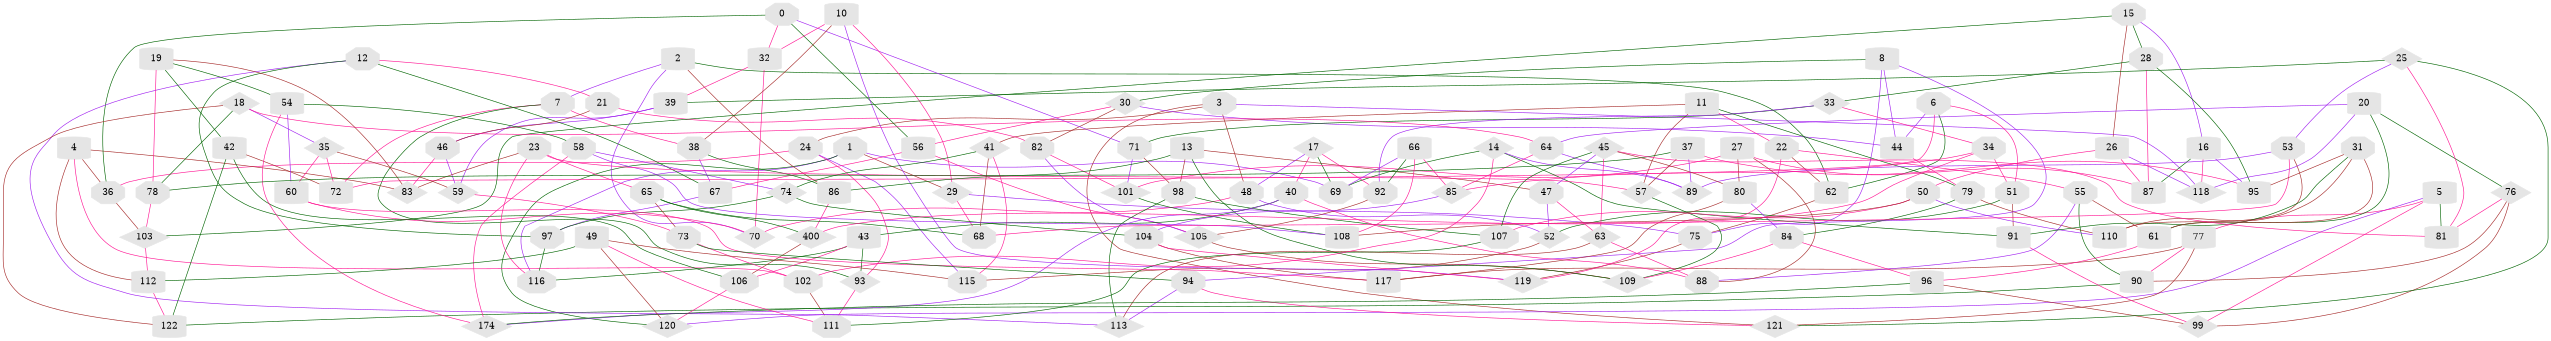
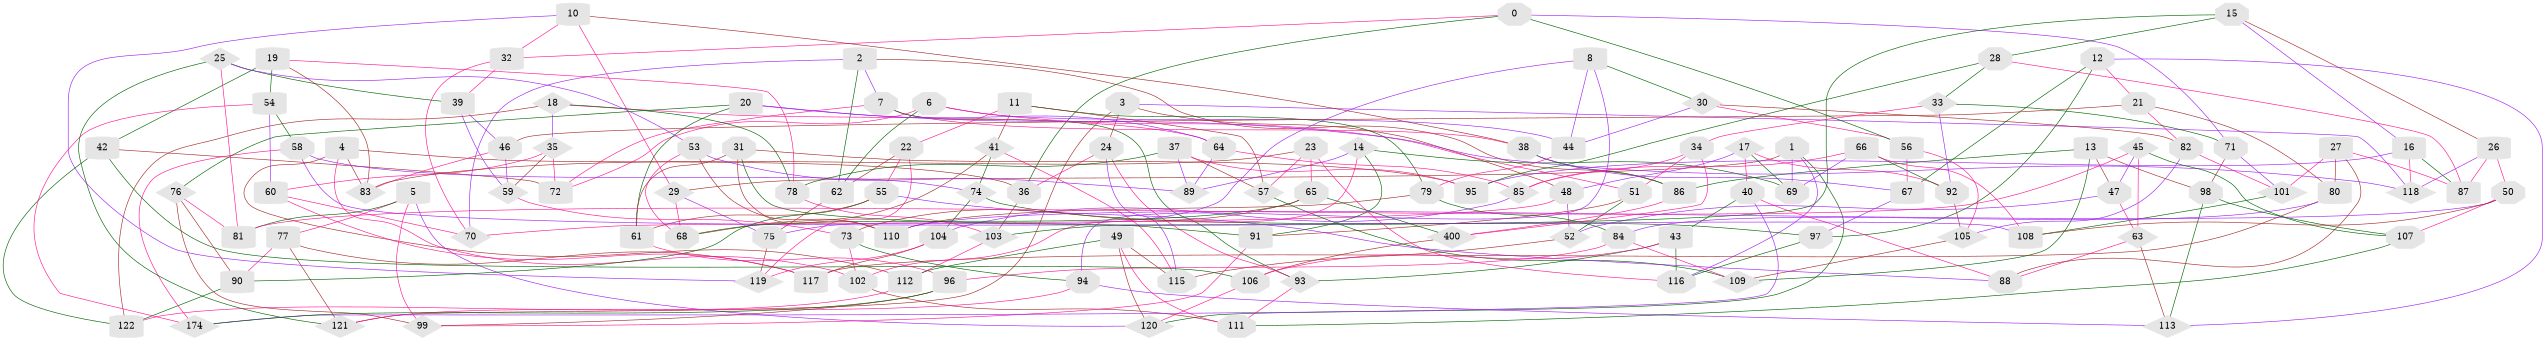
  graph {
    node [color=gray90 shape=octagon style=filled]
    edge [color=deeppink]
    29 [shape=diamond]
    1
    69
    116
    120 [shape=diamond]
    75
    68
    2 [shape=cylinder]
    7
    62 [shape=cylinder]
    70 [shape=diamond]
    86 [shape=cylinder]
    72 [shape=cylinder]
    38
    93 [shape=diamond]
    n16 [label=400 shape=diamond]
    3
    24
    48
    118 [shape=diamond]
    121 [shape=diamond]
    36
    115
    52 [shape=diamond]
    4 [shape=cylinder]
    83 [shape=diamond]
    102
    112 [shape=cylinder]
    103 [shape=diamond]
    111
    122 [shape=cylinder]
    5 [shape=cylinder]
    77 [shape=cylinder]
    81 [shape=cylinder]
    99 [shape=diamond]
    90 [shape=cylinder]
    117 [shape=cylinder]
    6
    44 [shape=cylinder]
    51
    79
    91 [shape=cylinder]
    67 [shape=cylinder]
    8 [shape=cylinder]
    30 [shape=diamond]
    94
    56 [shape=cylinder]
    82
    119 [shape=diamond]
    113 [shape=diamond]
    n51 [label=0]
    32 [shape=cylinder]
    71
    39 [shape=cylinder]
    105 [shape=diamond]
    98
    101 [shape=diamond]
    10 [shape=cylinder]
    11 [shape=cylinder]
    22
    41 [shape=diamond]
    57 [shape=diamond]
    55
    74 [shape=diamond]
    109 [shape=diamond]
    110 [shape=cylinder]
    84
    12
    21
    97
    46
    80 [shape=cylinder]
    13 [shape=cylinder]
    47
    63 [shape=diamond]
    107
    14 [shape=diamond]
    89 [shape=diamond]
    16 [shape=cylinder]
    15
    26 [shape=cylinder]
    28
    87 [shape=cylinder]
    95 [shape=cylinder]
    50
    33 [shape=diamond]
    17 [shape=diamond]
    40
    92
    88
    43 [shape=cylinder]
    n92 [label=174 shape=diamond]
    18 [shape=diamond]
    35 [shape=diamond]
    64
    78
    59 [shape=diamond]
    60 [shape=cylinder]
    85 [shape=diamond]
    19 [shape=cylinder]
    42 [shape=cylinder]
    54 [shape=cylinder]
    106
    58
    20 [shape=cylinder]
    61 [shape=cylinder]
    76 [shape=diamond]
    96 [shape=cylinder]
    23
    65
    73
    25 [shape=diamond]
    53
    108 [shape=cylinder]
    27 [shape=cylinder]
    34
    31
    104
    37 [shape=cylinder]
    45 [shape=diamond]
    49 [shape=cylinder]
    66 [shape=cylinder]
    29 -- 75 [color=purple]
    29 -- 68
    1 -- 29 [color=brown]
    1 -- 69 [color=purple]
    1 -- 116 [color=purple]
    1 -- 120 [color=darkgreen]
    75 -- 119 [color=brown]
    2 -- 7 [color=purple]
    2 -- 62 [color=darkgreen]
    2 -- 70 [color=purple]
    2 -- 86 [color=brown]
    7 -- 72
    7 -- 38
    7 -- 93 [color=darkgreen]
    62 -- 75 [color=brown]
    86 -- n16
    38 -- 86 [color=darkgreen]
    38 -- 67 [color=purple]
    93 -- 111
    n16 -- 106 [color=brown]
    3 -- 24 [color=brown]
    3 -- 48 [color=brown]
    3 -- 118 [color=purple]
    3 -- 121 [color=brown]
    24 -- 93
    24 -- 36
    24 -- 115 [color=purple]
    48 -- 70
    48 -- 52 [color=purple]
    36 -- 103 [color=brown]
    52 -- 115 [color=brown]
    4 -- 36 [color=brown]
    4 -- 83 [color=brown]
    4 -- 102
    4 -- 112 [color=brown]
    102 -- 111 [color=brown]
    112 -- 122
    103 -- 112
    5 -- 120 [color=purple]
    5 -- 77
    5 -- 81 [color=darkgreen]
    5 -- 99
    77 -- 121 [color=brown]
    77 -- 90
    77 -- 117 [color=brown]
    90 -- 122 [color=darkgreen]
    6 -- 62 [color=darkgreen]
    6 -- 72
    6 -- 44 [color=purple]
    6 -- 51
    44 -- 79
    51 -- 52 [color=darkgreen]
    51 -- 91 [color=brown]
    79 -- 110 [color=brown]
    79 -- 84 [color=darkgreen]
    91 -- 99
    67 -- 97 [color=purple]
    8 -- 75 [color=purple]
    8 -- 44 [color=purple]
    8 -- 30 [color=darkgreen]
    8 -- 94 [color=purple]
    30 -- 44 [color=purple]
    30 -- 56
    30 -- 82 [color=brown]
    94 -- 121
    94 -- 113 [color=purple]
    56 -- 67
    56 -- 105
    82 -- 105 [color=purple]
    82 -- 101
    n51 -- 36 [color=darkgreen]
    n51 -- 56 [color=darkgreen]
    n51 -- 32
    n51 -- 71 [color=purple]
    32 -- 70
    32 -- 39
    71 -- 98 [color=brown]
    71 -- 101 [color=purple]
    39 -- 46 [color=purple]
    39 -- 59 [color=purple]
    105 -- 109 [color=brown]
    98 -- 113 [color=darkgreen]
    98 -- 107 [color=darkgreen]
    101 -- 108 [color=darkgreen]
    10 -- 29
    10 -- 38 [color=brown]
    10 -- 119 [color=purple]
    10 -- 32
    11 -- 79 [color=darkgreen]
    11 -- 22
    11 -- 41 [color=brown]
    11 -- 57 [color=brown]
    22 -- 62 [color=brown]
    22 -- 119
    22 -- 55
    41 -- 68 [color=brown]
    41 -- 115
    41 -- 74 [color=darkgreen]
    57 -- 109 [color=darkgreen]
    55 -- 90 [color=darkgreen]
    55 -- 88 [color=purple]
    55 -- 61 [color=brown]
    74 -- 97 [color=darkgreen]
    74 -- 104 [color=darkgreen]
    84 -- 109
    84 -- 96
    12 -- 67 [color=darkgreen]
    12 -- 113 [color=purple]
    12 -- 21
    12 -- 97 [color=darkgreen]
    21 -- 82
    21 -- 46 [color=brown]
-   45 -- 80 [color=brown]
+   21 -- 80 [color=brown]
    97 -- 116 [color=darkgreen]
    46 -- 83
    46 -- 59 [color=purple]
    80 -- 117 [color=brown]
    80 -- 84 [color=purple]
    13 -- 86 [color=darkgreen]
    13 -- 98 [color=brown]
    13 -- 109 [color=darkgreen]
    13 -- 47 [color=brown]
    47 -- 52 [color=purple]
    47 -- 63
    63 -- 113 [color=brown]
    63 -- 88
    107 -- 111 [color=darkgreen]
    14 -- 69 [color=darkgreen]
    14 -- 102
    14 -- 91 [color=darkgreen]
    14 -- 89 [color=purple]
    16 -- 118
    16 -- 87 [color=darkgreen]
    16 -- 95 [color=purple]
    15 -- 103 [color=darkgreen]
    15 -- 16 [color=purple]
    15 -- 26 [color=brown]
    15 -- 28 [color=darkgreen]
    26 -- 118 [color=purple]
    26 -- 87
    26 -- 50
    28 -- 87
    28 -- 95 [color=darkgreen]
    28 -- 33 [color=darkgreen]
    50 -- 110 [color=purple]
    50 -- 107
    50 -- 108 [color=brown]
    33 -- 71 [color=darkgreen]
    33 -- 92 [color=purple]
    33 -- 34
    17 -- 69 [color=darkgreen]
    17 -- 48 [color=purple]
    17 -- 40
    17 -- 92
    40 -- 88
    40 -- 43 [color=darkgreen]
    40 -- n92 [color=purple]
    92 -- 105 [color=brown]
    43 -- 116 [color=darkgreen]
    43 -- 93 [color=darkgreen]
    43 -- 106
    18 -- 122 [color=brown]
    18 -- 35 [color=purple]
    18 -- 64
    18 -- 78 [color=darkgreen]
    35 -- 72
    35 -- 59 [color=brown]
    35 -- 60
    64 -- 89 [color=purple]
    64 -- 85
    78 -- 103
    59 -- 73
    60 -- 70
    60 -- 117
    85 -- 104 [color=purple]
    19 -- 83 [color=brown]
    19 -- 78
    19 -- 42 [color=darkgreen]
    19 -- 54 [color=darkgreen]
    42 -- 72 [color=brown]
    42 -- 122 [color=darkgreen]
    42 -- 106 [color=darkgreen]
    54 -- n92
    54 -- 60 [color=purple]
    54 -- 58 [color=darkgreen]
    106 -- 120
    58 -- 74 [color=purple]
    58 -- n92
    58 -- 108 [color=purple]
    20 -- 118 [color=purple]
    20 -- 64 [color=purple]
    20 -- 61 [color=darkgreen]
    20 -- 76 [color=darkgreen]
    61 -- 96
    76 -- 81
    76 -- 99 [color=brown]
    76 -- 90 [color=brown]
    96 -- 99 [color=brown]
    96 -- n92 [color=darkgreen]
    23 -- 116
    23 -- 83 [color=brown]
    23 -- 57
    23 -- 65
    65 -- 68 [color=darkgreen]
    65 -- n16 [color=darkgreen]
    65 -- 73 [color=brown]
    73 -- 102
    73 -- 94 [color=darkgreen]
    25 -- 121 [color=darkgreen]
    25 -- 81
    25 -- 39 [color=darkgreen]
    25 -- 53 [color=purple]
    53 -- 68
    53 -- 110 [color=brown]
    53 -- 89 [color=purple]
    27 -- 101
    27 -- 80 [color=brown]
    27 -- 87
    27 -- 88 [color=brown]
    34 -- n16
    34 -- 51
    34 -- 85
    31 -- 91 [color=darkgreen]
    31 -- 110 [color=brown]
    31 -- 95 [color=brown]
    31 -- 61 [color=brown]
    104 -- 117 [color=brown]
    104 -- 119
    37 -- 57 [color=brown]
    37 -- 89 [color=purple]
    37 -- 95
    37 -- 78 [color=darkgreen]
    45 -- 81
    45 -- 47 [color=purple]
    45 -- 63
    45 -- 107 [color=darkgreen]
    49 -- 120 [color=brown]
    49 -- 115 [color=brown]
    49 -- 112 [color=darkgreen]
    49 -- 111
    66 -- 69 [color=purple]
    66 -- 92 [color=darkgreen]
    66 -- 85
    66 -- 108
  }
